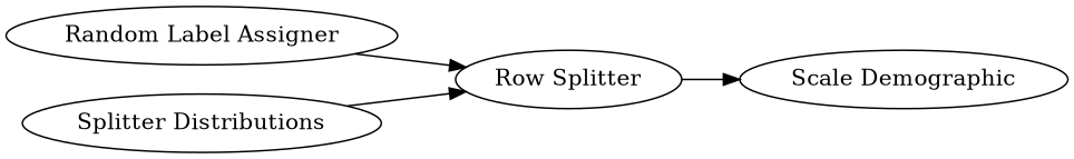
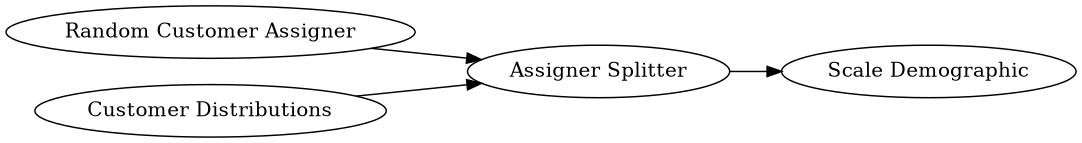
  digraph {
    rankdir=LR
-   n1 [label="Random Label Assigner"]
-   n2 [label="Row Splitter"]
+   n1 [label="Random Customer Assigner"]
+   n2 [label="Assigner Splitter"]
    n3 [label="Scale Demographic"]
-   n4 [label="Splitter Distributions"]
+   n4 [label="Customer Distributions"]
    n1 -> n2
    n2 -> n3
    n4 -> n2
  }
